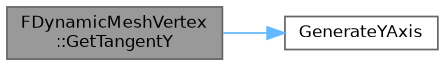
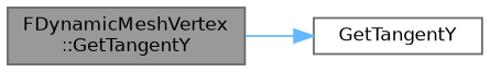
  digraph {
    rankdir=LR
    node [fontname=Helvetica fontsize=10 shape=box style=filled]
    n1 [color=gray40 fillcolor=grey60 fontcolor=black height=0.2 label="FDynamicMeshVertex\l::GetTangentY" width=0.4]
-   n2 [color=grey40 fillcolor=white height=0.2 label=GenerateYAxis width=0.4]
+   n2 [color=grey40 fillcolor=white height=0.2 label=GetTangentY width=0.4]
    n1 -> n2 [color=steelblue1 fontname=Helvetica fontsize=10 labelfontname=Helvetica labelfontsize=10 style=solid]
  }
